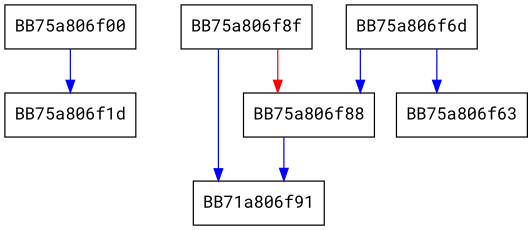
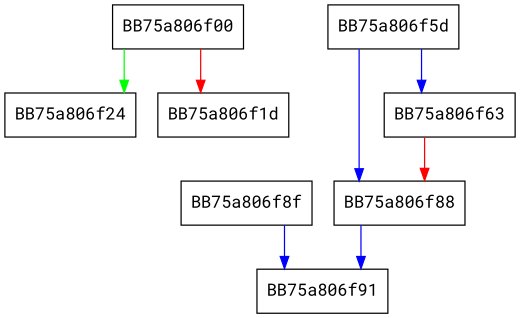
  digraph {
    fontname="Roboto Mono"
    splines=ortho
    node [fontname="Roboto Mono" shape=box]
    edge [color=blue fontname="Roboto Mono"]
    BB75a806f00
+   BB75a806f24
    BB75a806f1d
    BB75a806f8f
-   BB75a806f91 [label=BB71a806f91]
+   BB75a806f91
    BB75a806f88
-   BB75a806f5d [label=BB75a806f6d]
+   BB75a806f5d
    BB75a806f63
-   BB75a806f00 -> BB75a806f1d
+   BB75a806f00 -> BB75a806f24 [color=green]
+   BB75a806f00 -> BB75a806f1d [color=red]
    BB75a806f8f -> BB75a806f91
    BB75a806f88 -> BB75a806f91
    BB75a806f5d -> BB75a806f88
    BB75a806f5d -> BB75a806f63
-   BB75a806f8f -> BB75a806f88 [color=red]
+   BB75a806f63 -> BB75a806f88 [color=red]
  }
